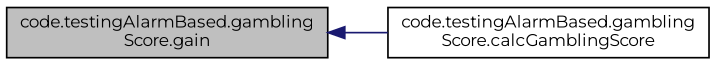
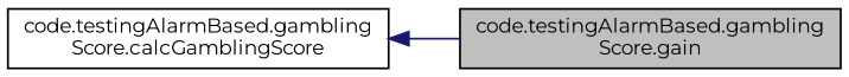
  digraph {
    rankdir=LR
    fontname=Montserrat
    node [color=black fontname=Montserrat fontsize=10 shape=record style=filled]
    n1 [fillcolor=grey75 fontcolor=black height=0.2 label="code.testingAlarmBased.gambling\lScore.gain" width=0.4]
    n2 [fillcolor=white height=0.2 label="code.testingAlarmBased.gambling\lScore.calcGamblingScore" width=0.4]
-   n1 -> n2 [color=midnightblue dir=back fontname=Montserrat fontsize=10 labelfontname=Helvetica labelfontsize=10 style=solid]
+   n2 -> n1 [color=midnightblue dir=back fontname=Montserrat fontsize=10 labelfontname=Helvetica labelfontsize=10 style=solid]
  }
